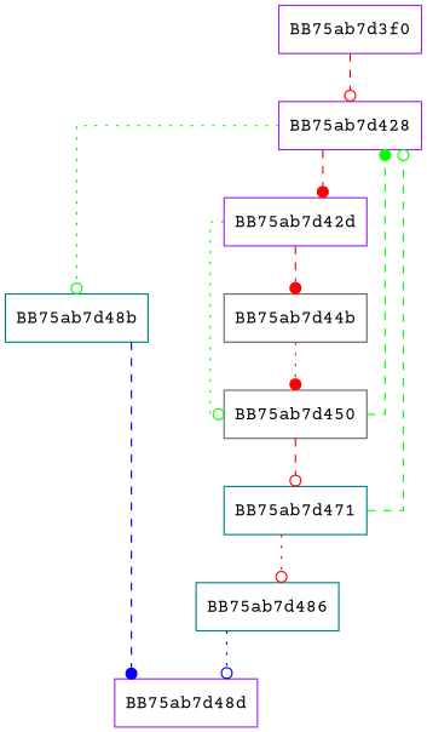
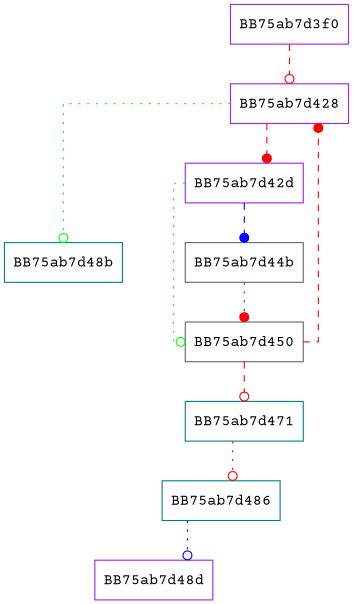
  digraph {
    fontname="Courier Prime"
    splines=ortho
    node [color=purple fontname="Courier Prime" shape=box]
    edge [arrowhead=odot color=red fontname="Courier Prime" style=dashed]
    BB75ab7d3f0
    BB75ab7d428
    BB75ab7d48b [color=teal]
    BB75ab7d42d
    BB75ab7d48d
    BB75ab7d450 [color=gray40]
    BB75ab7d44b [color=gray40]
    BB75ab7d471 [color=teal]
    BB75ab7d486 [color=teal]
    BB75ab7d3f0 -> BB75ab7d428
    BB75ab7d428 -> BB75ab7d48b [color=green style=dotted]
    BB75ab7d428 -> BB75ab7d42d [arrowhead=dot]
-   BB75ab7d48b -> BB75ab7d48d [arrowhead=dot color=blue]
    BB75ab7d42d -> BB75ab7d450 [color=green style=dotted]
-   BB75ab7d42d -> BB75ab7d44b [arrowhead=dot]
-   BB75ab7d450 -> BB75ab7d428 [arrowhead=dot color=green]
+   BB75ab7d42d -> BB75ab7d44b [arrowhead=dot color=blue]
+   BB75ab7d450 -> BB75ab7d428 [arrowhead=dot]
    BB75ab7d450 -> BB75ab7d471
    BB75ab7d44b -> BB75ab7d450 [arrowhead=dot style=dotted]
-   BB75ab7d471 -> BB75ab7d428 [color=green]
    BB75ab7d471 -> BB75ab7d486 [style=dotted]
    BB75ab7d486 -> BB75ab7d48d [color=blue style=dotted]
  }
